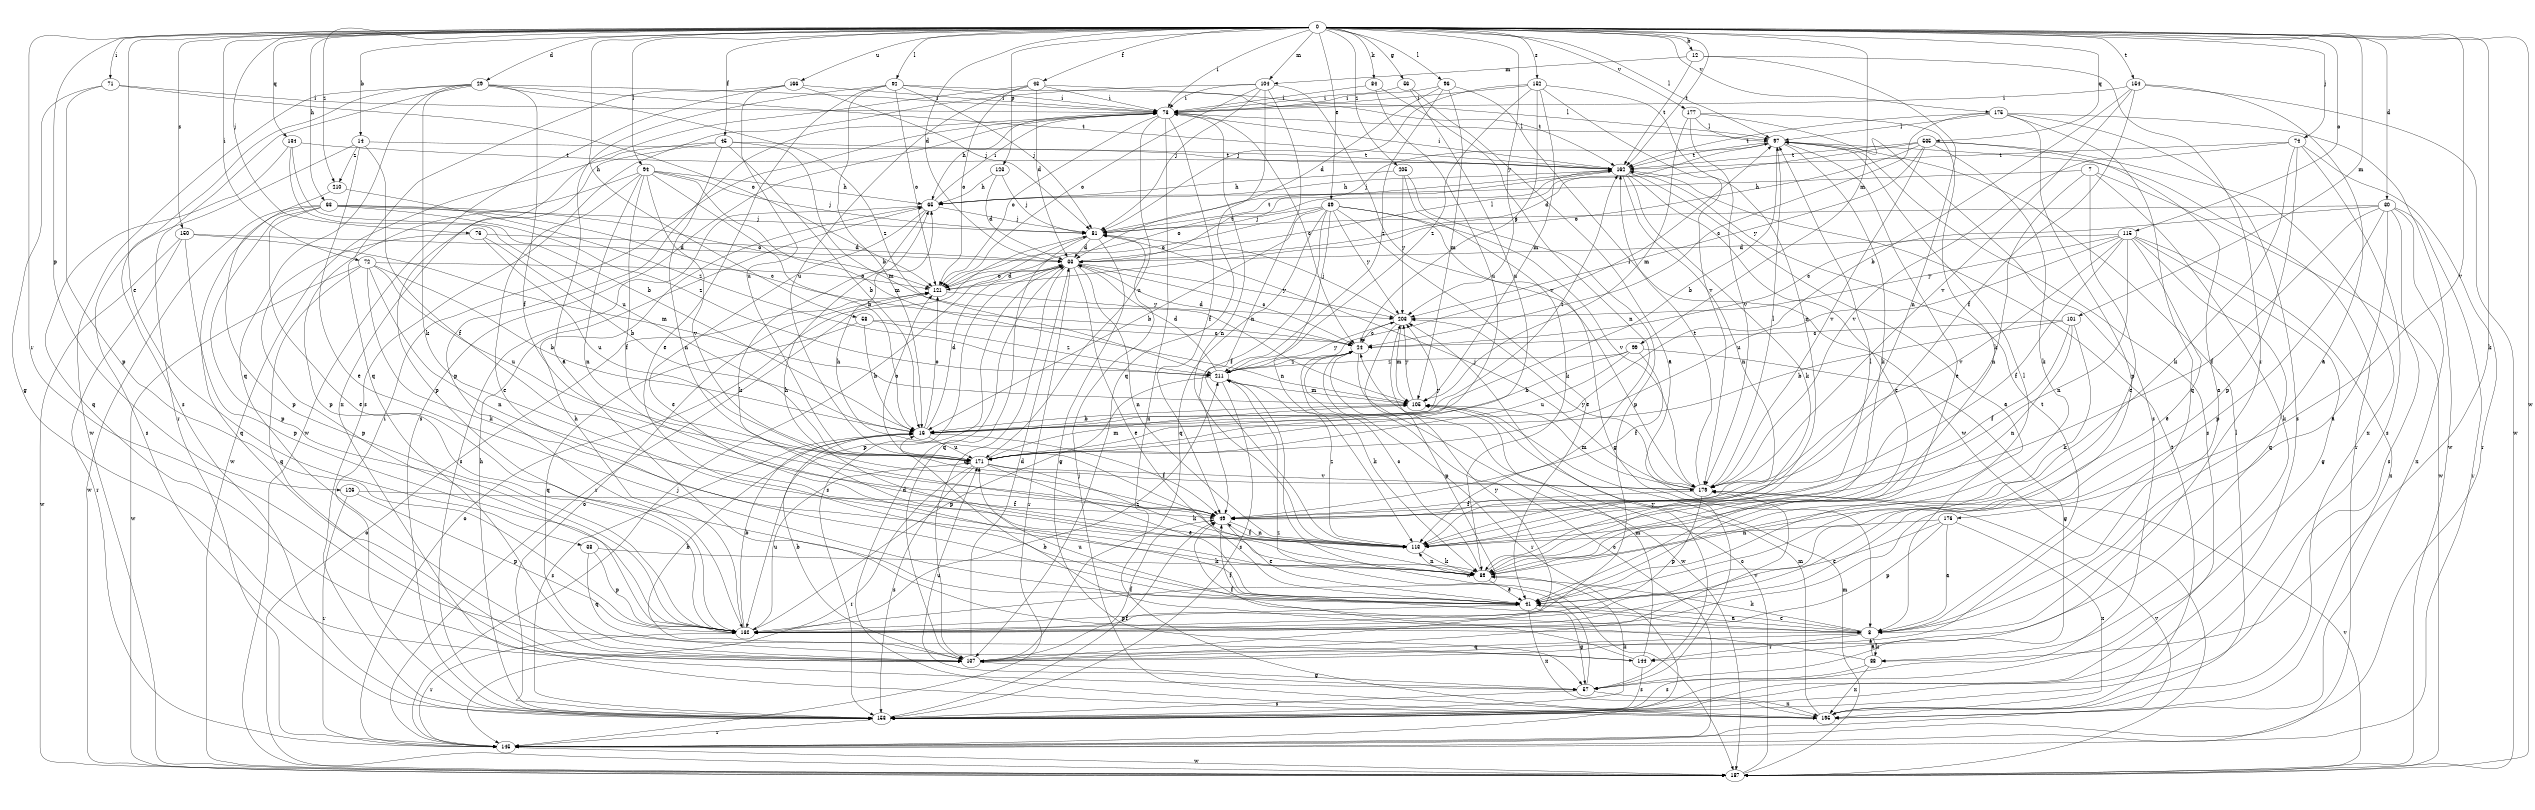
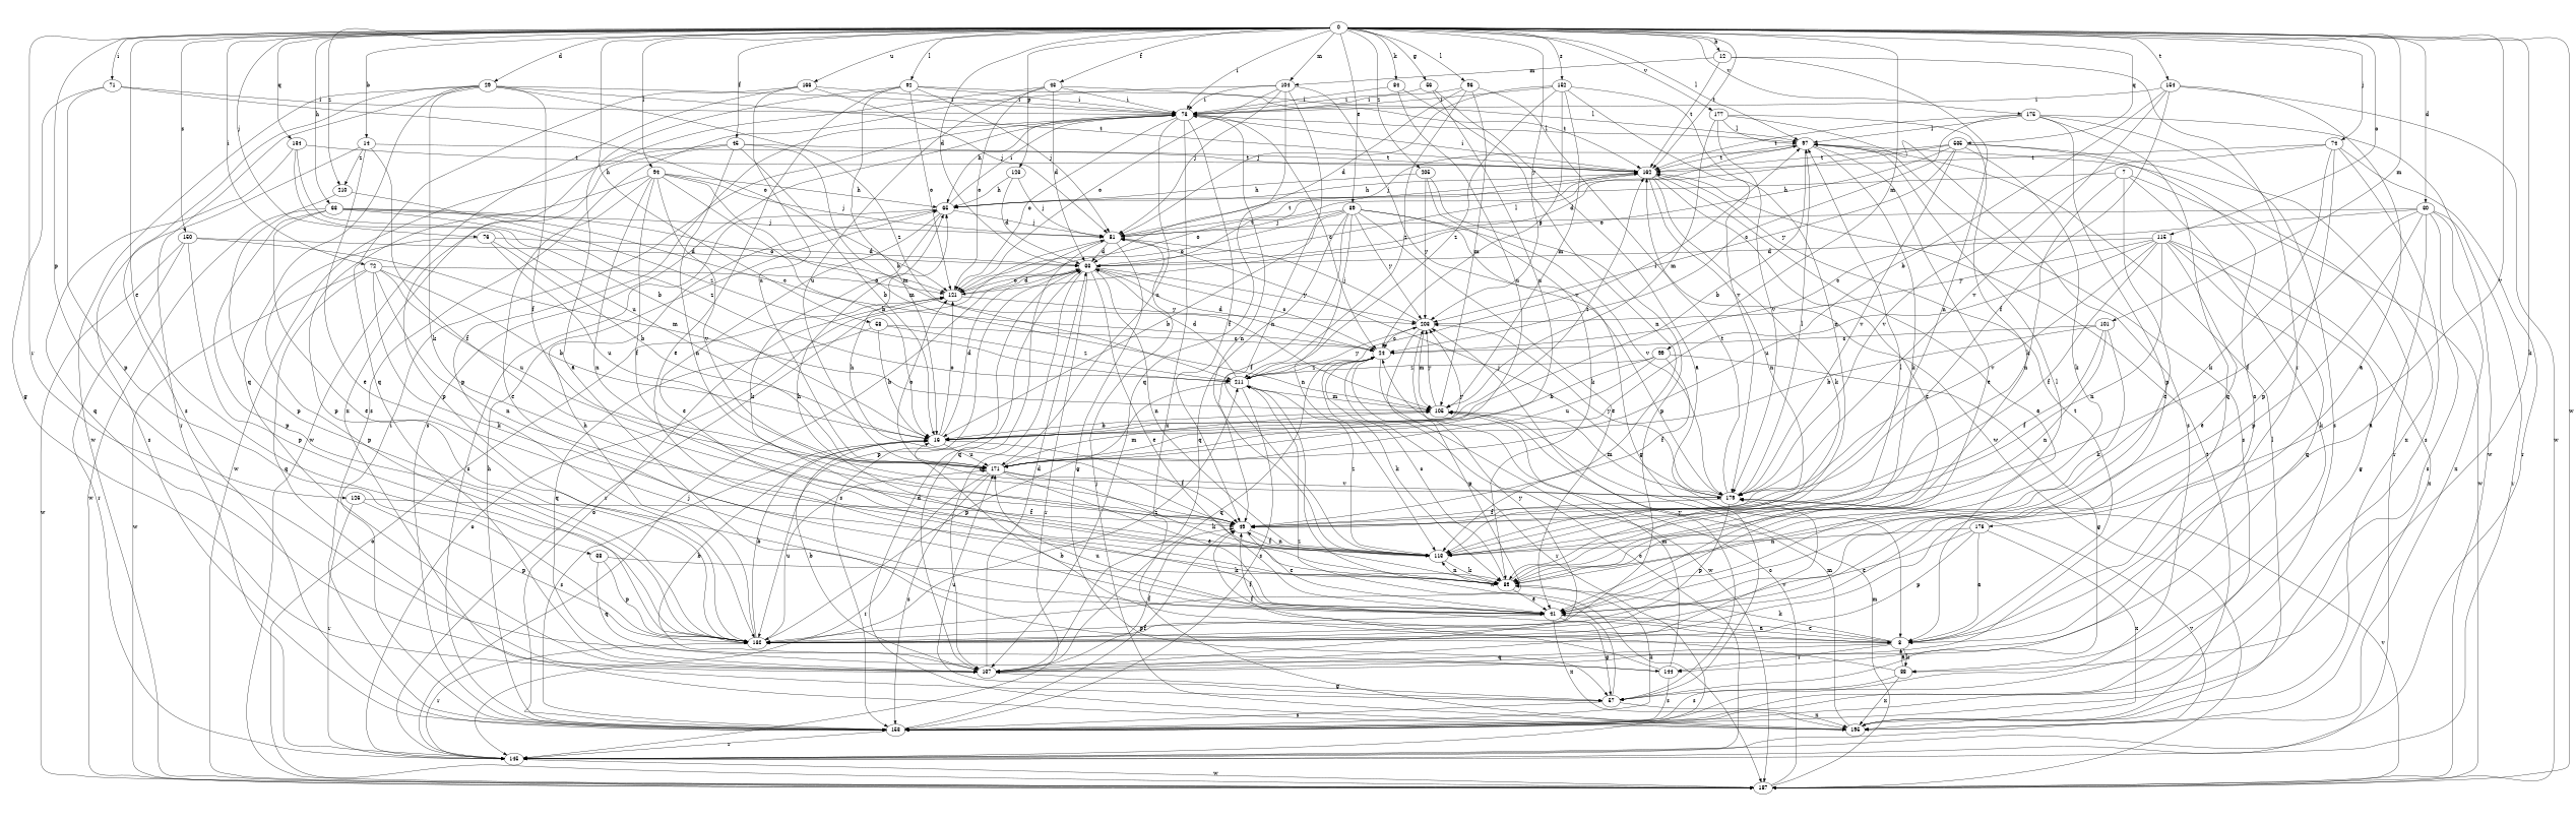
  strict digraph {
    0
    12
    14
    29
    30
    33
    38
    39
    43
    45
    56
    58
    63
    71
    72
    73
    74
    76
    84
    88
    92
    94
    96
    97
    99
    101
    104
    115
    123
    126
    134
    n32 [label=535]
    144
    150
    152
    154
    162
    166
    175
    176
    177
    187
    203
    205
    210
    113
    41
    49
    153
    89
    137
    145
    211
    8
    24
    81
    130
    195
    121
    16
    57
    179
    171
    105
    65
    7
    0 -> 12 [label=b]
    0 -> 14 [label=b]
    0 -> 29 [label=d]
    0 -> 30 [label=d]
    0 -> 33 [label=d]
    0 -> 38 [label=e]
    0 -> 39 [label=e]
    0 -> 43 [label=f]
    0 -> 45 [label=f]
    0 -> 56 [label=g]
    0 -> 58 [label=h]
    0 -> 63 [label=h]
    0 -> 71 [label=i]
    0 -> 72 [label=i]
    0 -> 73 [label=i]
    0 -> 74 [label=j]
    0 -> 76 [label=j]
    0 -> 84 [label=k]
    0 -> 88 [label=k]
    0 -> 92 [label=l]
    0 -> 94 [label=l]
    0 -> 96 [label=l]
    0 -> 97 [label=l]
    0 -> 99 [label=m]
    0 -> 101 [label=m]
    0 -> 104 [label=m]
    0 -> 115 [label=o]
    0 -> 123 [label=p]
    0 -> 126 [label=p]
    0 -> 134 [label=q]
    0 -> n32 [label=q]
    0 -> 144 [label=r]
    0 -> 150 [label=s]
    0 -> 152 [label=s]
    0 -> 154 [label=t]
    0 -> 162 [label=t]
    0 -> 166 [label=u]
    0 -> 175 [label=v]
    0 -> 176 [label=v]
    0 -> 177 [label=v]
    0 -> 187 [label=w]
    0 -> 203 [label=y]
    0 -> 205 [label=z]
    0 -> 210 [label=z]
    12 -> 104 [label=m]
    12 -> 144 [label=r]
    12 -> 162 [label=t]
    12 -> 113 [label=n]
    14 -> 162 [label=t]
    14 -> 210 [label=z]
    14 -> 41 [label=e]
    14 -> 49 [label=f]
    14 -> 153 [label=s]
    29 -> 73 [label=i]
    29 -> 162 [label=t]
    29 -> 187 [label=w]
    29 -> 49 [label=f]
    29 -> 153 [label=s]
    29 -> 89 [label=k]
    29 -> 137 [label=q]
    29 -> 145 [label=r]
    29 -> 211 [label=z]
    30 -> 49 [label=f]
    30 -> 153 [label=s]
    30 -> 145 [label=r]
    30 -> 8 [label=a]
    30 -> 24 [label=c]
    30 -> 81 [label=j]
    30 -> 130 [label=p]
    30 -> 195 [label=x]
    33 -> 97 [label=l]
    33 -> 162 [label=t]
    33 -> 203 [label=y]
    33 -> 113 [label=n]
    33 -> 41 [label=e]
    33 -> 153 [label=s]
    33 -> 137 [label=q]
    33 -> 145 [label=r]
    33 -> 24 [label=c]
    33 -> 130 [label=p]
    33 -> 121 [label=o]
    38 -> 89 [label=k]
    38 -> 137 [label=q]
    38 -> 130 [label=p]
    39 -> 203 [label=y]
    39 -> 113 [label=n]
    39 -> 41 [label=e]
    39 -> 49 [label=f]
    39 -> 137 [label=q]
    39 -> 81 [label=j]
    39 -> 121 [label=o]
    39 -> 16 [label=b]
    39 -> 57 [label=g]
    39 -> 179 [label=v]
    43 -> 33 [label=d]
    43 -> 73 [label=i]
    43 -> 97 [label=l]
    43 -> 195 [label=x]
    43 -> 121 [label=o]
    43 -> 171 [label=u]
    45 -> 162 [label=t]
    45 -> 187 [label=w]
    45 -> 113 [label=n]
    45 -> 130 [label=p]
    45 -> 16 [label=b]
    45 -> 105 [label=m]
    56 -> 73 [label=i]
    56 -> 8 [label=a]
    56 -> 171 [label=u]
    58 -> 137 [label=q]
    58 -> 211 [label=z]
    58 -> 24 [label=c]
    58 -> 16 [label=b]
    63 -> 187 [label=w]
    63 -> 41 [label=e]
-   63 -> 137 [label=q]
+   24 -> 137 [label=q]
    63 -> 211 [label=z]
    63 -> 24 [label=c]
    63 -> 81 [label=j]
    63 -> 130 [label=p]
    63 -> 121 [label=o]
    71 -> 73 [label=i]
    71 -> 130 [label=p]
    71 -> 121 [label=o]
    71 -> 57 [label=g]
    72 -> 187 [label=w]
    72 -> 113 [label=n]
    72 -> 89 [label=k]
    72 -> 137 [label=q]
    72 -> 121 [label=o]
    72 -> 16 [label=b]
    72 -> 171 [label=u]
    73 -> 97 [label=l]
    73 -> 113 [label=n]
    73 -> 49 [label=f]
    73 -> 153 [label=s]
    73 -> 24 [label=c]
    73 -> 130 [label=p]
    73 -> 195 [label=x]
    73 -> 121 [label=o]
    73 -> 171 [label=u]
    73 -> 65 [label=h]
    74 -> 162 [label=t]
    74 -> 153 [label=s]
    74 -> 89 [label=k]
    74 -> 145 [label=r]
    74 -> 130 [label=p]
    74 -> 179 [label=v]
    76 -> 33 [label=d]
    76 -> 130 [label=p]
    76 -> 16 [label=b]
    76 -> 171 [label=u]
    84 -> 73 [label=i]
    84 -> 113 [label=n]
    84 -> 171 [label=u]
    88 -> 153 [label=s]
    88 -> 8 [label=a]
    88 -> 195 [label=x]
    88 -> 16 [label=b]
    92 -> 73 [label=i]
    92 -> 162 [label=t]
    92 -> 41 [label=e]
    92 -> 8 [label=a]
    92 -> 81 [label=j]
    92 -> 121 [label=o]
    92 -> 16 [label=b]
    94 -> 113 [label=n]
    94 -> 41 [label=e]
    94 -> 49 [label=f]
    94 -> 81 [label=j]
    94 -> 130 [label=p]
    94 -> 16 [label=b]
    94 -> 179 [label=v]
    94 -> 105 [label=m]
    94 -> 65 [label=h]
    96 -> 33 [label=d]
    96 -> 73 [label=i]
    96 -> 187 [label=w]
    96 -> 211 [label=z]
    96 -> 105 [label=m]
    97 -> 162 [label=t]
    97 -> 41 [label=e]
    97 -> 153 [label=s]
    97 -> 89 [label=k]
    97 -> 145 [label=r]
    97 -> 81 [label=j]
    97 -> 16 [label=b]
    99 -> 49 [label=f]
    99 -> 211 [label=z]
    99 -> 16 [label=b]
    99 -> 57 [label=g]
    99 -> 171 [label=u]
    101 -> 113 [label=n]
    101 -> 49 [label=f]
    101 -> 89 [label=k]
    101 -> 24 [label=c]
    101 -> 16 [label=b]
    104 -> 73 [label=i]
    104 -> 113 [label=n]
    104 -> 153 [label=s]
    104 -> 137 [label=q]
    104 -> 81 [label=j]
    104 -> 121 [label=o]
    104 -> 179 [label=v]
    115 -> 33 [label=d]
    115 -> 203 [label=y]
    115 -> 113 [label=n]
    115 -> 41 [label=e]
    115 -> 49 [label=f]
    115 -> 137 [label=q]
    115 -> 195 [label=x]
    115 -> 57 [label=g]
    115 -> 179 [label=v]
    115 -> 171 [label=u]
    123 -> 33 [label=d]
    123 -> 81 [label=j]
    123 -> 65 [label=h]
    126 -> 49 [label=f]
    126 -> 145 [label=r]
    126 -> 130 [label=p]
    134 -> 162 [label=t]
    134 -> 137 [label=q]
    134 -> 16 [label=b]
    134 -> 171 [label=u]
    n32 -> 33 [label=d]
    n32 -> 162 [label=t]
    n32 -> 203 [label=y]
    n32 -> 89 [label=k]
    n32 -> 8 [label=a]
    n32 -> 195 [label=x]
    n32 -> 121 [label=o]
    n32 -> 179 [label=v]
    144 -> 49 [label=f]
    144 -> 153 [label=s]
    144 -> 16 [label=b]
    144 -> 105 [label=m]
    150 -> 33 [label=d]
    150 -> 187 [label=w]
    150 -> 145 [label=r]
    150 -> 130 [label=p]
    150 -> 105 [label=m]
    152 -> 73 [label=i]
    152 -> 113 [label=n]
    152 -> 211 [label=z]
    152 -> 24 [label=c]
    152 -> 81 [label=j]
    152 -> 179 [label=v]
    152 -> 105 [label=m]
    154 -> 73 [label=i]
    154 -> 187 [label=w]
    154 -> 49 [label=f]
    154 -> 8 [label=a]
    154 -> 16 [label=b]
    154 -> 179 [label=v]
    162 -> 73 [label=i]
    162 -> 113 [label=n]
    162 -> 41 [label=e]
    162 -> 89 [label=k]
    162 -> 8 [label=a]
    162 -> 121 [label=o]
    162 -> 65 [label=h]
    166 -> 73 [label=i]
    166 -> 187 [label=w]
    166 -> 137 [label=q]
    166 -> 81 [label=j]
    166 -> 171 [label=u]
    175 -> 97 [label=l]
    175 -> 162 [label=t]
    175 -> 187 [label=w]
    175 -> 153 [label=s]
    175 -> 137 [label=q]
    175 -> 24 [label=c]
    175 -> 130 [label=p]
    176 -> 113 [label=n]
    176 -> 41 [label=e]
    176 -> 8 [label=a]
    176 -> 130 [label=p]
    176 -> 195 [label=x]
    177 -> 97 [label=l]
    177 -> 153 [label=s]
    177 -> 89 [label=k]
    177 -> 179 [label=v]
    177 -> 105 [label=m]
    187 -> 24 [label=c]
    187 -> 121 [label=o]
    187 -> 179 [label=v]
    187 -> 105 [label=m]
    203 -> 24 [label=c]
    203 -> 81 [label=j]
    203 -> 130 [label=p]
    203 -> 105 [label=m]
    205 -> 203 [label=y]
    205 -> 89 [label=k]
    205 -> 130 [label=p]
    205 -> 65 [label=h]
    210 -> 211 [label=z]
    210 -> 130 [label=p]
    113 -> 49 [label=f]
    113 -> 89 [label=k]
    113 -> 211 [label=z]
    41 -> 97 [label=l]
    41 -> 8 [label=a]
    41 -> 130 [label=p]
    41 -> 195 [label=x]
    41 -> 57 [label=g]
    49 -> 113 [label=n]
    49 -> 41 [label=e]
    49 -> 65 [label=h]
    153 -> 73 [label=i]
    153 -> 49 [label=f]
    153 -> 89 [label=k]
    153 -> 145 [label=r]
    153 -> 121 [label=o]
    153 -> 65 [label=h]
    89 -> 97 [label=l]
    89 -> 113 [label=n]
    89 -> 41 [label=e]
    89 -> 24 [label=c]
    89 -> 65 [label=h]
    137 -> 33 [label=d]
    137 -> 203 [label=y]
    137 -> 49 [label=f]
    137 -> 16 [label=b]
    137 -> 57 [label=g]
    137 -> 179 [label=v]
    145 -> 187 [label=w]
    145 -> 24 [label=c]
    145 -> 81 [label=j]
    145 -> 121 [label=o]
    145 -> 179 [label=v]
    211 -> 33 [label=d]
    211 -> 97 [label=l]
    211 -> 187 [label=w]
    211 -> 203 [label=y]
    211 -> 153 [label=s]
    211 -> 130 [label=p]
    211 -> 105 [label=m]
    8 -> 88 [label=k]
    8 -> 144 [label=r]
    8 -> 162 [label=t]
    8 -> 41 [label=e]
    8 -> 49 [label=f]
    8 -> 89 [label=k]
    8 -> 137 [label=q]
    8 -> 171 [label=u]
    24 -> 33 [label=d]
    24 -> 187 [label=w]
    24 -> 89 [label=k]
    24 -> 145 [label=r]
    24 -> 211 [label=z]
    81 -> 33 [label=d]
    81 -> 162 [label=t]
    81 -> 137 [label=q]
    81 -> 145 [label=r]
    81 -> 57 [label=g]
    130 -> 145 [label=r]
    130 -> 211 [label=z]
    130 -> 16 [label=b]
    130 -> 171 [label=u]
    130 -> 65 [label=h]
    195 -> 33 [label=d]
    195 -> 97 [label=l]
    195 -> 162 [label=t]
    195 -> 81 [label=j]
    195 -> 105 [label=m]
    121 -> 33 [label=d]
    121 -> 203 [label=y]
    16 -> 33 [label=d]
    16 -> 162 [label=t]
    16 -> 49 [label=f]
    16 -> 153 [label=s]
    16 -> 121 [label=o]
    16 -> 171 [label=u]
    57 -> 203 [label=y]
    57 -> 153 [label=s]
    57 -> 211 [label=z]
    57 -> 195 [label=x]
    57 -> 171 [label=u]
    179 -> 97 [label=l]
    179 -> 162 [label=t]
    179 -> 203 [label=y]
    179 -> 49 [label=f]
    179 -> 81 [label=j]
    179 -> 130 [label=p]
    179 -> 105 [label=m]
    171 -> 203 [label=y]
    171 -> 41 [label=e]
    171 -> 153 [label=s]
    171 -> 89 [label=k]
    171 -> 145 [label=r]
    171 -> 121 [label=o]
    171 -> 179 [label=v]
    171 -> 105 [label=m]
    105 -> 203 [label=y]
    105 -> 16 [label=b]
    65 -> 73 [label=i]
    65 -> 41 [label=e]
    65 -> 153 [label=s]
    65 -> 89 [label=k]
    65 -> 81 [label=j]
    7 -> 88 [label=k]
    7 -> 187 [label=w]
    7 -> 113 [label=n]
    7 -> 41 [label=e]
    7 -> 65 [label=h]
  }
